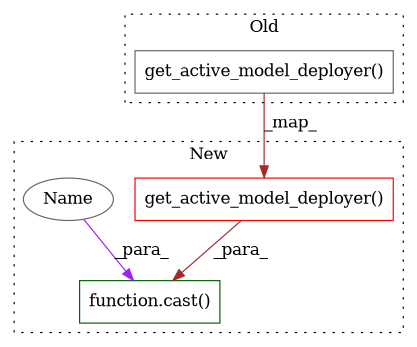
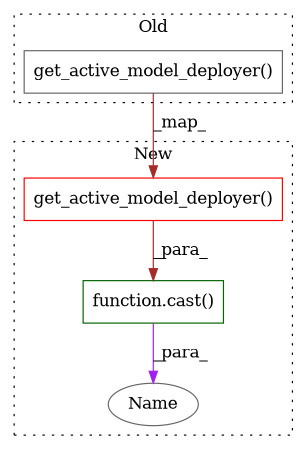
  digraph {
    node [a=75 l=47 shape=box color=gray40]
    edge [color=brown]
    n1 [label="get_active_model_deployer()" s=11861 color=red]
    n2 [l="14,6" label="function.cast()" s="11826,11908" color=darkgreen]
    n3 [a=87 l=19 label=Name s=11840 shape=ellipse]
    n4 [label="get_active_model_deployer()" s=11785]
    subgraph cluster_1 {
      label=New
      style=dotted
      n1
      n2
      n3
    }
    subgraph cluster_2 {
      label=Old
      style=dotted
      n4
    }
    n1 -> n2 [label=_para_]
-   n3 -> n2 [label=_para_ color=purple]
+   n2 -> n3 [label=_para_ color=purple]
    n4 -> n1 [label=_map_]
  }
